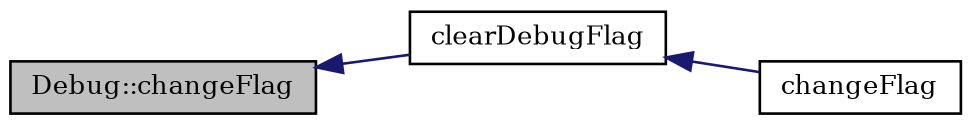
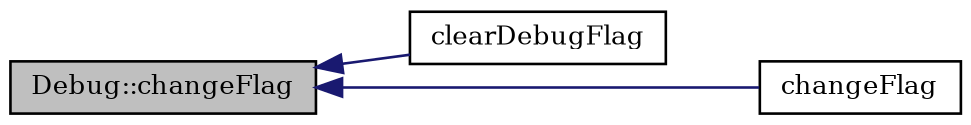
  digraph {
    fontname="DejaVu Serif"
    rankdir=LR
    node [color=black fillcolor=white fontname="DejaVu Serif" fontsize=10 shape=record style=filled]
    edge [color=midnightblue dir=back fontname="DejaVu Serif" fontsize=10 labelfontname=Helvetica labelfontsize=10 style=solid]
    n1 [fillcolor=grey75 fontcolor=black height=0.2 label="Debug::changeFlag" width=0.4]
    n2 [height=0.2 label=clearDebugFlag width=0.4]
    n3 [height=0.2 label=changeFlag width=0.4]
    n1 -> n2
-   n2 -> n3
+   n1 -> n3
  }
